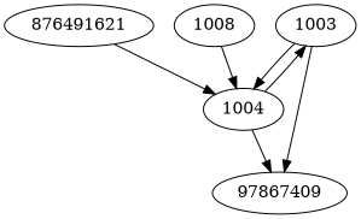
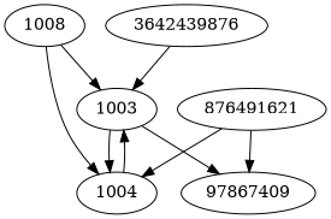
  strict digraph {
+   3642439876
    1003
    1004
    n4 [label=97867409]
    876491621
    n6 [label=1008]
+   3642439876 -> 1003
    1003 -> 1004
    1003 -> n4
    1004 -> 1003
-   1004 -> n4
+   876491621 -> n4
    876491621 -> 1004
+   n6 -> 1003
    n6 -> 1004
  }
